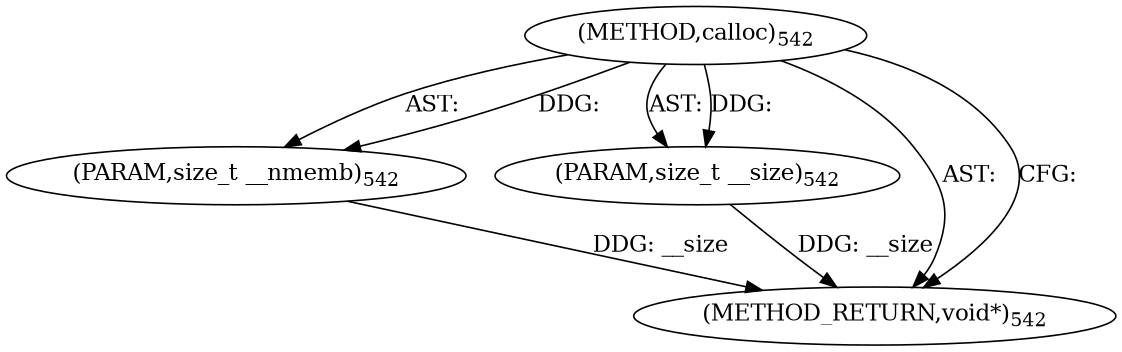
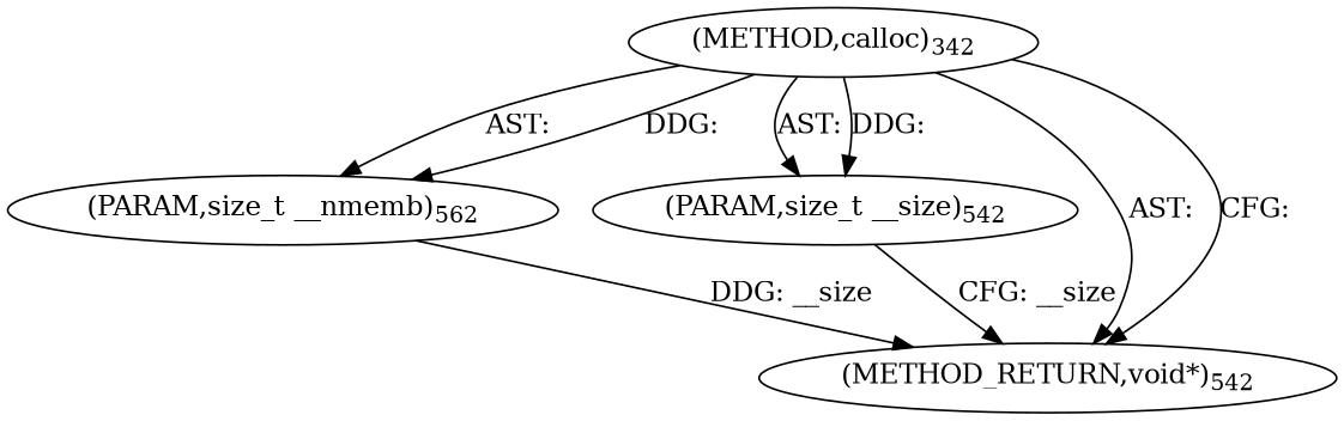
  digraph {
-   n1 [label=<(METHOD,calloc)<SUB>542</SUB>>]
-   n2 [label=<(PARAM,size_t __nmemb)<SUB>542</SUB>>]
+   n1 [label=<(METHOD,calloc)<SUB>342</SUB>>]
+   n2 [label=<(PARAM,size_t __nmemb)<SUB>562</SUB>>]
    n3 [label=<(PARAM,size_t __size)<SUB>542</SUB>>]
    n4 [label=<(METHOD_RETURN,void*)<SUB>542</SUB>>]
    n1 -> n2 [label="AST: "]
    n1 -> n2 [label="DDG: "]
    n1 -> n3 [label="AST: "]
    n1 -> n3 [label="DDG: "]
    n1 -> n4 [label="AST: "]
    n1 -> n4 [label="CFG: "]
    n2 -> n4 [label="DDG: __size"]
-   n3 -> n4 [label="DDG: __size"]
+   n3 -> n4 [label="CFG: __size"]
  }
